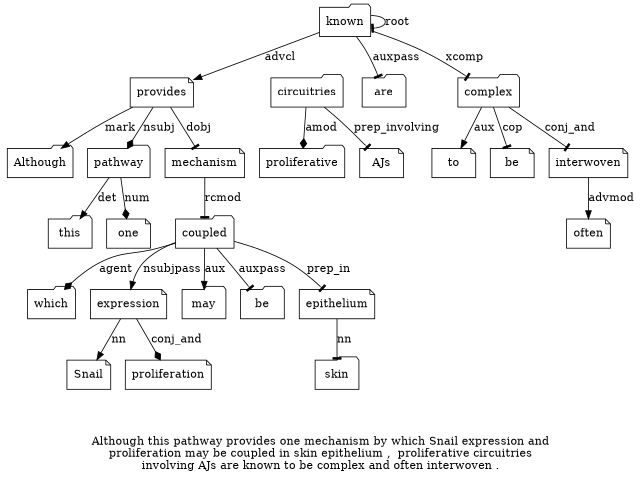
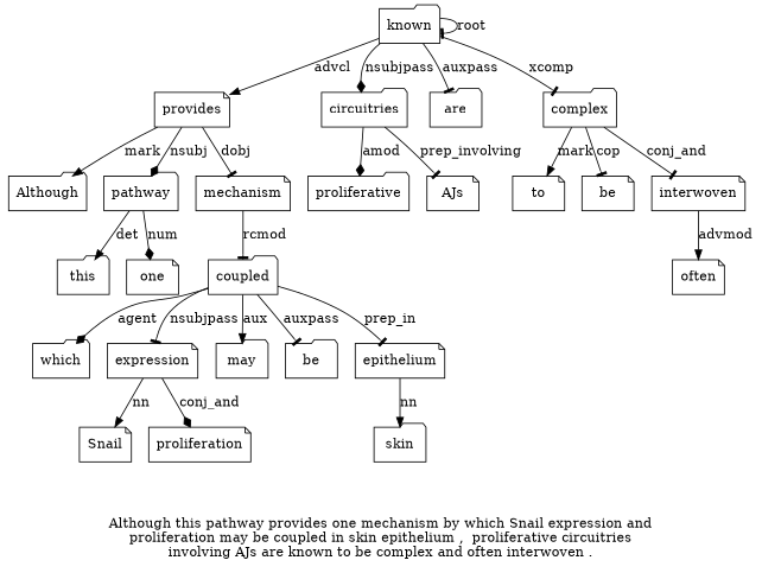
  digraph {
    label="Although this pathway provides one mechanism by which Snail expression and\nproliferation may be coupled in skin epithelium ,  proliferative circuitries\ninvolving AJs are known to be complex and often interwoven ."
    node [fillcolor=white shape=folder style=filled]
    edge [arrowhead=tee]
    n1 [label=provides shape=note]
    n2 [label=Although]
    n3 [label=pathway]
    n4 [label=mechanism shape=note]
    n5 [label=this]
    n6 [label=one shape=note]
    n7 [label=coupled]
    n8 [label=known]
    n9 [label=circuitries]
    n10 [label=are]
    n11 [label=complex]
    n12 [label=proliferative]
    n13 [label=AJs shape=note]
    n14 [label=to shape=note]
    n15 [label=be shape=note]
    n16 [label=interwoven shape=note]
    n17 [label=which]
    n18 [label=expression shape=note]
    n19 [label=may]
    n20 [label=be]
    n21 [label=epithelium shape=note]
    n22 [label=Snail shape=note]
    n23 [label=proliferation shape=note]
    n24 [label=skin]
    n25 [label=often shape=note]
    n1 -> n2 [arrowhead=normal label=mark]
    n1 -> n3 [arrowhead=diamond label=nsubj]
    n1 -> n4 [label=dobj]
    n3 -> n5 [arrowhead=normal label=det]
    n3 -> n6 [arrowhead=diamond label=num]
    n4 -> n7 [label=rcmod]
    n7 -> n17 [arrowhead=diamond label=agent]
-   n7 -> n18 [arrowhead=normal label=nsubjpass]
+   n7 -> n18 [label=nsubjpass]
    n7 -> n19 [arrowhead=normal label=aux]
    n7 -> n20 [label=auxpass]
    n7 -> n21 [label=prep_in]
    n8 -> n1 [arrowhead=normal label=advcl]
    n8 -> n8 [label=root]
+   n8 -> n9 [arrowhead=diamond label=nsubjpass]
    n8 -> n10 [label=auxpass]
    n8 -> n11 [label=xcomp]
    n9 -> n12 [arrowhead=diamond label=amod]
    n9 -> n13 [label=prep_involving]
-   n11 -> n14 [arrowhead=normal label=aux]
+   n11 -> n14 [arrowhead=normal label=mark]
    n11 -> n15 [label=cop]
    n11 -> n16 [label=conj_and]
    n16 -> n25 [arrowhead=normal label=advmod]
    n18 -> n22 [arrowhead=normal label=nn]
    n18 -> n23 [arrowhead=diamond label=conj_and]
-   n21 -> n24 [label=nn]
+   n21 -> n24 [arrowhead=normal label=nn]
  }
